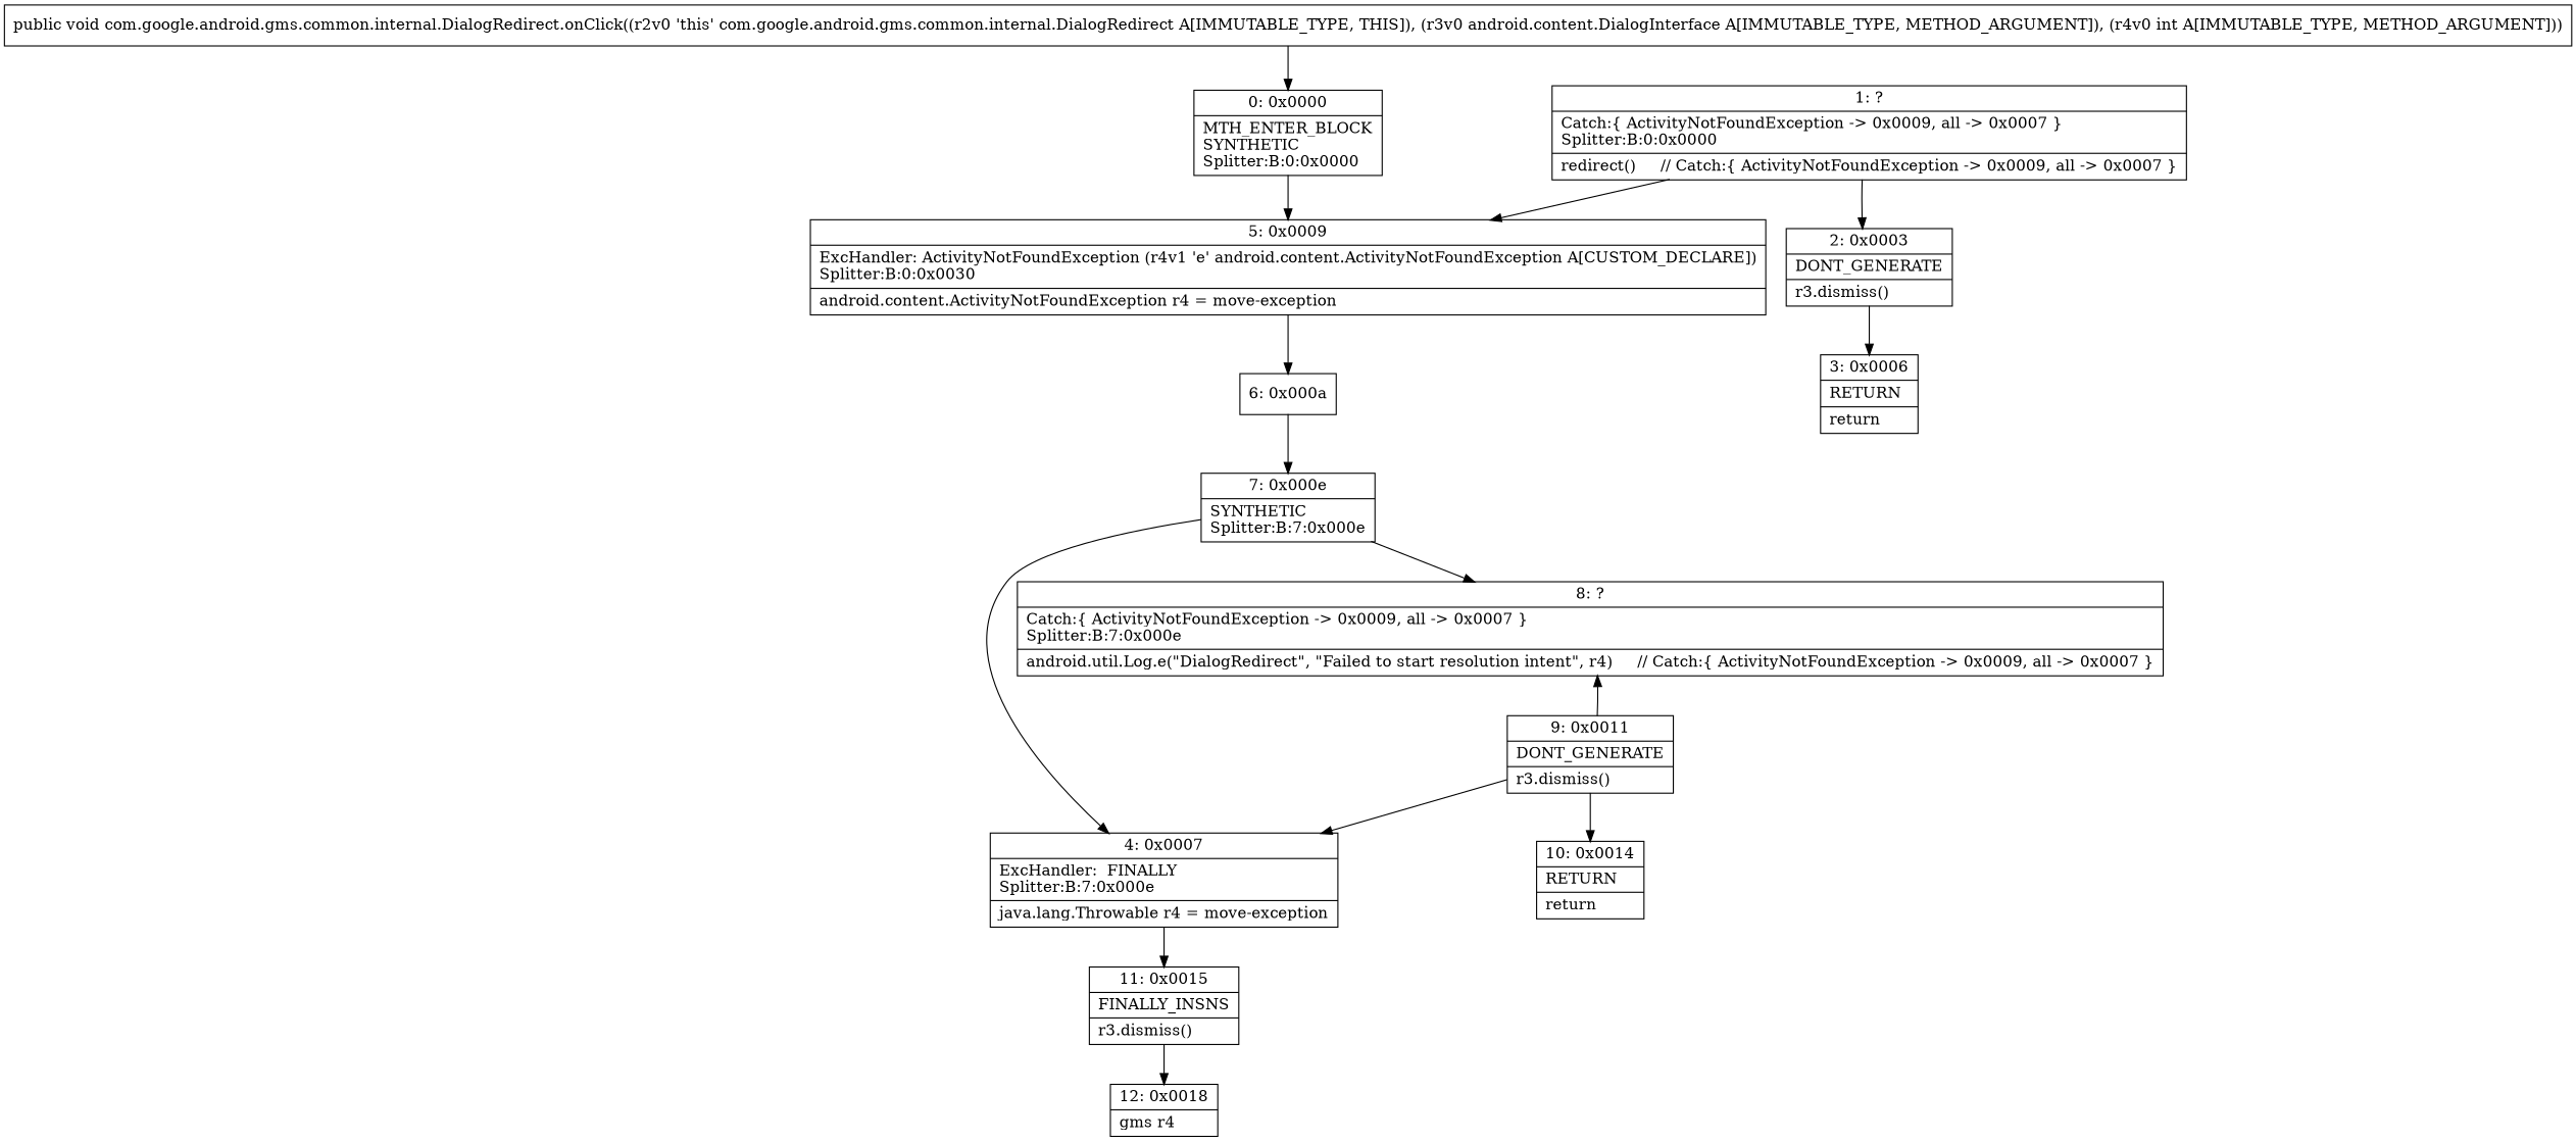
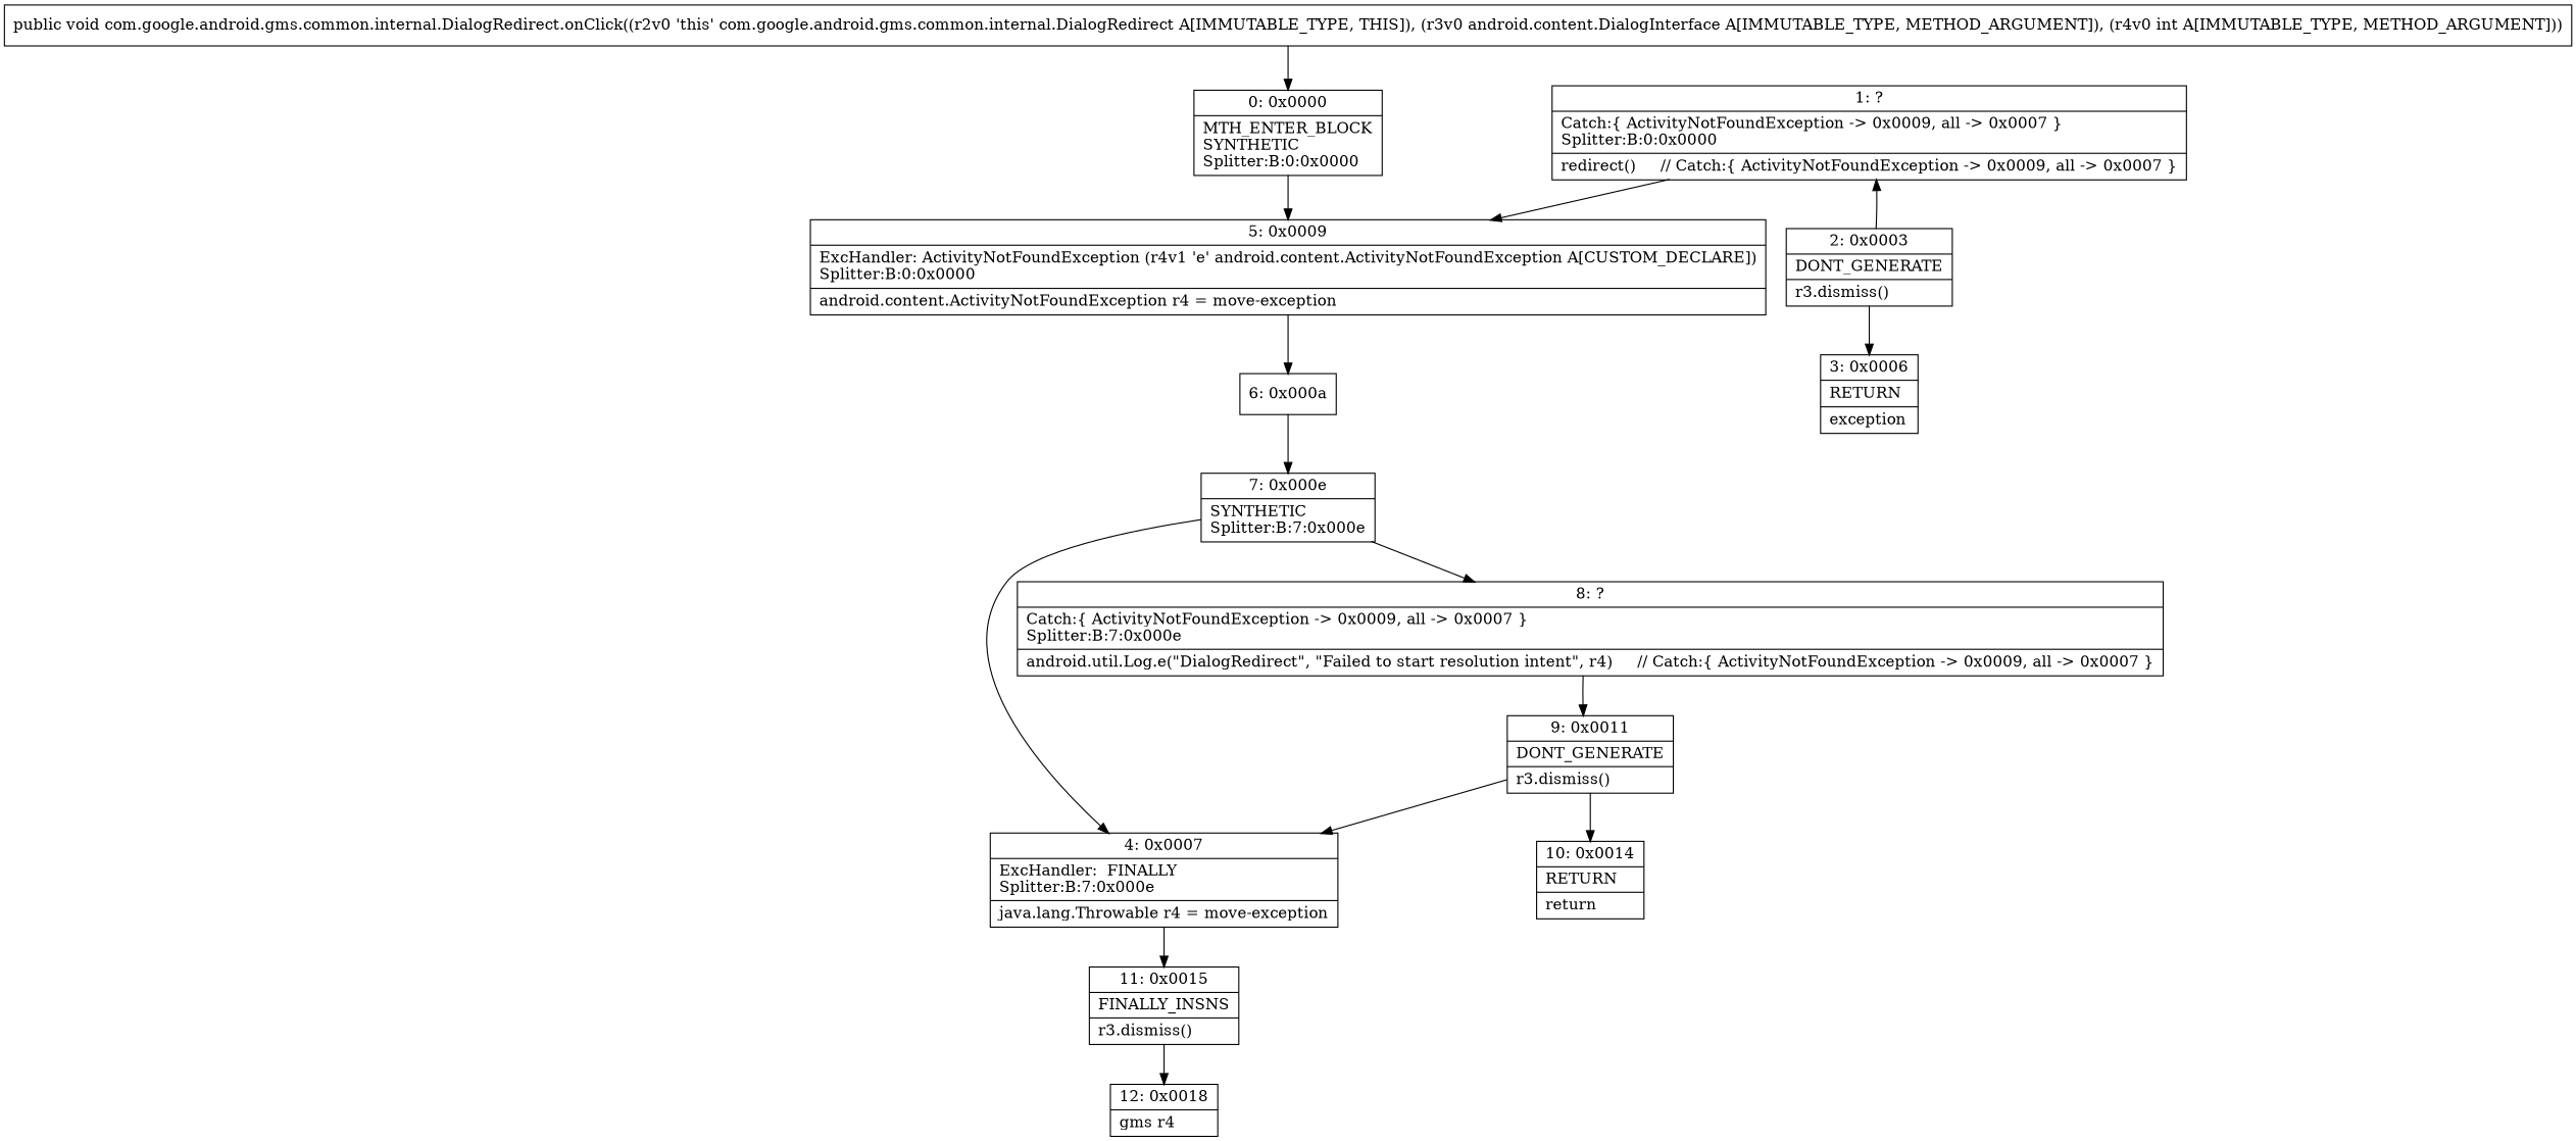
  digraph {
    node [shape=record]
    n1 [label="{0\:\ 0x0000|MTH_ENTER_BLOCK\lSYNTHETIC\lSplitter:B:0:0x0000\l}"]
-   n2 [label="{5\:\ 0x0009|ExcHandler: ActivityNotFoundException (r4v1 'e' android.content.ActivityNotFoundException A[CUSTOM_DECLARE])\lSplitter:B:0:0x0030\l|android.content.ActivityNotFoundException r4 = move\-exception\l}"]
+   n2 [label="{5\:\ 0x0009|ExcHandler: ActivityNotFoundException (r4v1 'e' android.content.ActivityNotFoundException A[CUSTOM_DECLARE])\lSplitter:B:0:0x0000\l|android.content.ActivityNotFoundException r4 = move\-exception\l}"]
    n3 [label="{1\:\ ?|Catch:\{ ActivityNotFoundException \-\> 0x0009, all \-\> 0x0007 \}\lSplitter:B:0:0x0000\l|redirect()     \/\/ Catch:\{ ActivityNotFoundException \-\> 0x0009, all \-\> 0x0007 \}\l}"]
    n4 [label="{2\:\ 0x0003|DONT_GENERATE\l|r3.dismiss()\l}"]
    n5 [label="{6\:\ 0x000a}"]
-   n6 [label="{3\:\ 0x0006|RETURN\l|return\l}"]
+   n6 [label="{3\:\ 0x0006|RETURN\l|exception\l}"]
    n7 [label="{4\:\ 0x0007|ExcHandler:  FINALLY\lSplitter:B:7:0x000e\l|java.lang.Throwable r4 = move\-exception\l}"]
    n8 [label="{11\:\ 0x0015|FINALLY_INSNS\l|r3.dismiss()\l}"]
    n9 [label="{12\:\ 0x0018|gms r4\l}"]
    n10 [label="{7\:\ 0x000e|SYNTHETIC\lSplitter:B:7:0x000e\l}"]
    n11 [label="{8\:\ ?|Catch:\{ ActivityNotFoundException \-\> 0x0009, all \-\> 0x0007 \}\lSplitter:B:7:0x000e\l|android.util.Log.e(\"DialogRedirect\", \"Failed to start resolution intent\", r4)     \/\/ Catch:\{ ActivityNotFoundException \-\> 0x0009, all \-\> 0x0007 \}\l}"]
    n12 [label="{9\:\ 0x0011|DONT_GENERATE\l|r3.dismiss()\l}"]
    n13 [label="{10\:\ 0x0014|RETURN\l|return\l}"]
    n14 [label="{public void com.google.android.gms.common.internal.DialogRedirect.onClick((r2v0 'this' com.google.android.gms.common.internal.DialogRedirect A[IMMUTABLE_TYPE, THIS]), (r3v0 android.content.DialogInterface A[IMMUTABLE_TYPE, METHOD_ARGUMENT]), (r4v0 int A[IMMUTABLE_TYPE, METHOD_ARGUMENT])) }"]
    n1 -> n2
    n2 -> n5
    n3 -> n2
-   n3 -> n4
+   n4 -> n3
    n4 -> n6
    n5 -> n10
    n7 -> n8
    n8 -> n9
    n10 -> n7
    n10 -> n11
-   n12 -> n11
+   n11 -> n12
    n12 -> n7
    n12 -> n13
    n14 -> n1
  }
